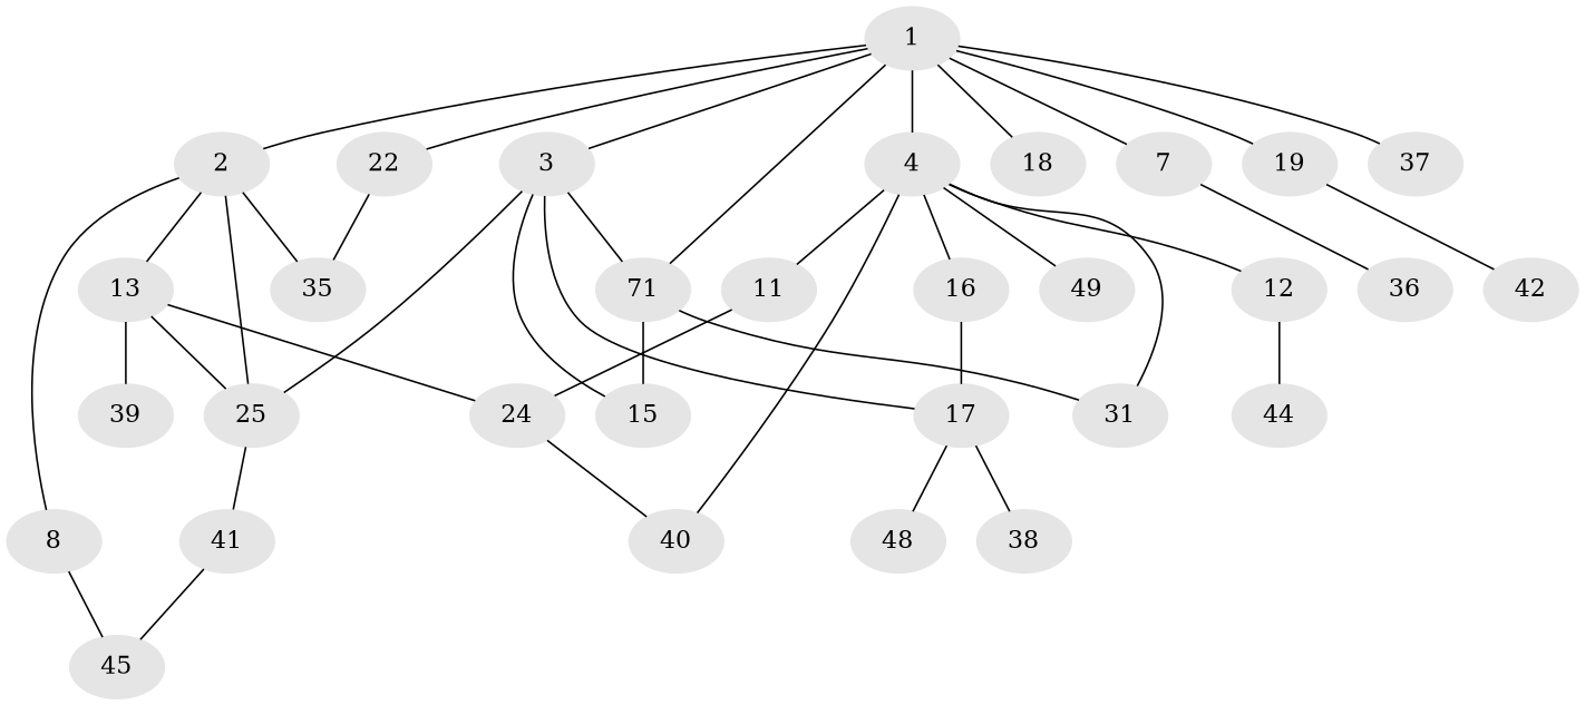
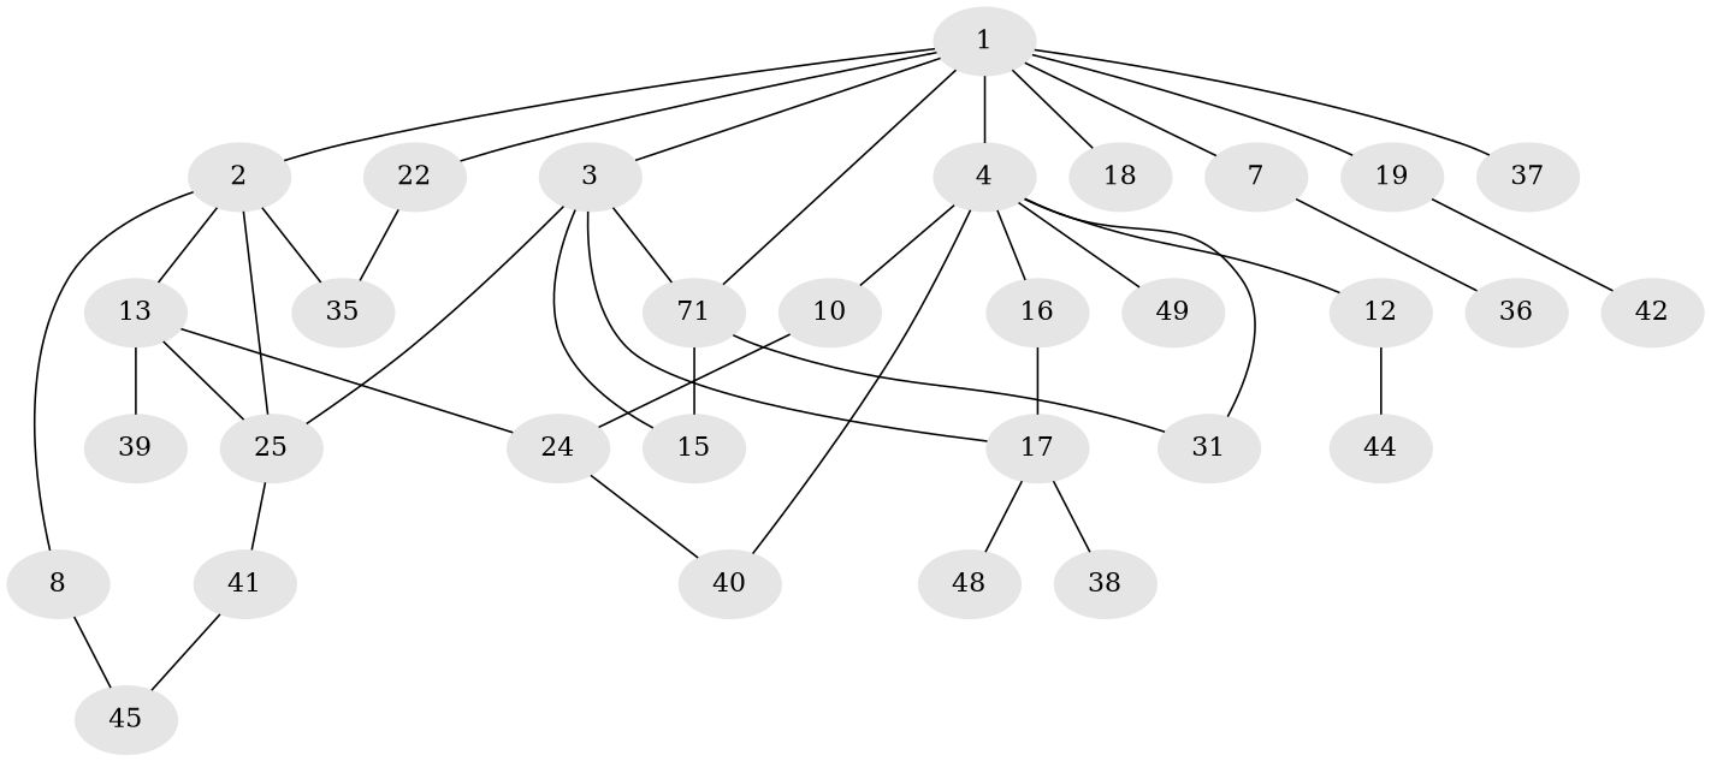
  graph {
    node [color=gray90 style=filled]
    1 [super="+21"]
    2 [super="+5"]
    3 [super="+9"]
    4 [super="+6"]
    7 [super="+29"]
    n6 [label=71]
    18
    19 [super="+23"]
    22
    37
    8 [super="+14"]
    13 [super="+27"]
    25 [super="+28"]
    35 [super="+47"]
    15 [super="+33"]
    17 [super="+32"]
-   10 [label=11]
+   10
    12 [super="+20"]
    16 [super="+30"]
    31 [super="+34"]
    40 [super="+43"]
    49
    36
    42
    45 [super="+46"]
    24 [super="+26"]
    39
    41 [super="+51"]
    38
    48
    44 [super="+50"]
    1 -- 2
    1 -- 3
    1 -- 4
    1 -- 7
    1 -- n6
    1 -- 18
    1 -- 19
    1 -- 22
    1 -- 37
    2 -- 8
    2 -- 13
    2 -- 25
    2 -- 35
    3 -- n6
    3 -- 25
    3 -- 15
    3 -- 17
    4 -- 10
    4 -- 12
    4 -- 16
    4 -- 31
    4 -- 40
    4 -- 49
    7 -- 36
    n6 -- 15
    n6 -- 31
    19 -- 42
    22 -- 35
    8 -- 45
    13 -- 25
    13 -- 24
    13 -- 39
    25 -- 41
    17 -- 38
    17 -- 48
    10 -- 24
    12 -- 44
    16 -- 17
    24 -- 40
    41 -- 45
  }
